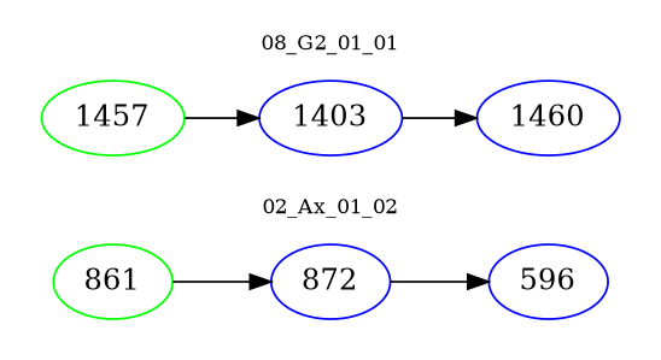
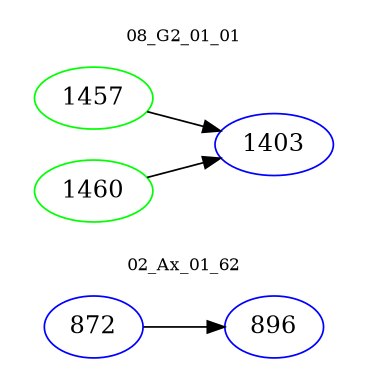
  digraph {
    rankdir=LR
    node [color=blue]
    edge [color=black]
-   n1 [color=green label=861]
    n2 [label=872]
-   n3 [label=596]
+   n3 [label=896]
    n4 [color=green label=1457]
    n5 [label=1403]
-   n6 [label=1460]
+   n6 [color=green label=1460]
    subgraph cluster_1 {
      color=white
      fontsize=10
-     label="02_Ax_01_02"
-     n1
+     label="02_Ax_01_62"
      n2
      n3
    }
    subgraph cluster_2 {
      color=white
      fontsize=10
      label="08_G2_01_01"
      n4
      n5
      n6
    }
-   n1 -> n2
    n2 -> n3
    n4 -> n5
-   n5 -> n6
+   n6 -> n5
  }
